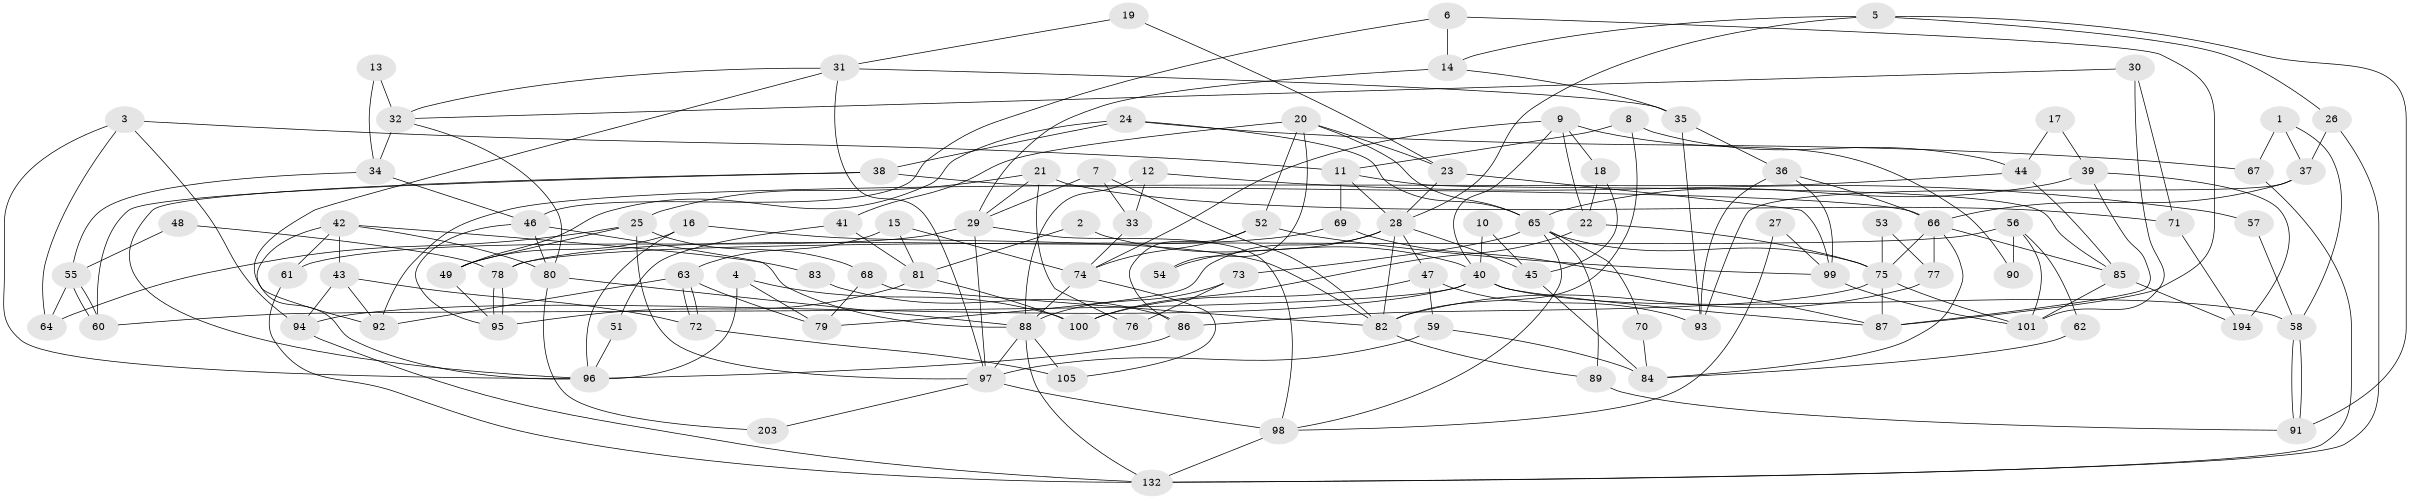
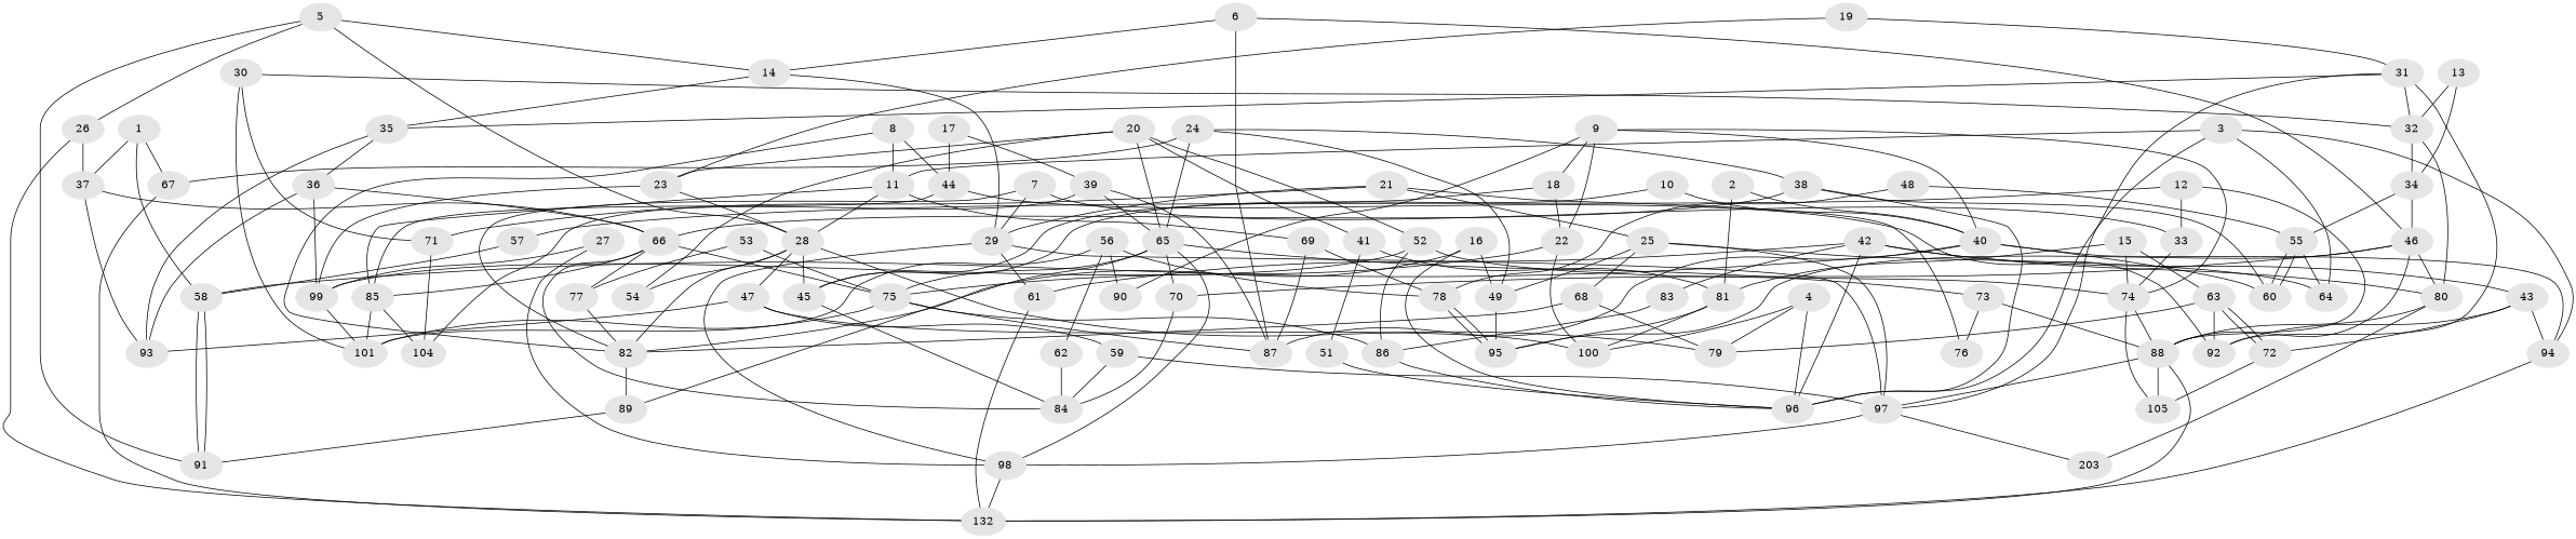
  graph {
    node [color=gray90 style=filled]
    1
    37
    58
    67
    93
    66
    91
    n8 [label=132]
    2
    40
    81
    94
    87
    60
    100
    95
    3
    11
    64
    96
    28
    69
    85
    4
    79
    5
    14
    26
    29
    35
    82
    45
    54
    47
    6
    46
    88
    80
    70
    7
    33
    97
    98
    61
    74
    89
    8
    44
    92
    9
    18
    22
    90
    75
    105
    10
    84
    78
    101
-   104 [label=194]
+   104
    12
    57
    13
    32
    34
    55
    36
    15
    63
    72
    16
    49
    17
    39
    65
    19
    23
    31
    99
    20
    41
    52
    51
    86
    73
    21
    25
    71
    76
    68
    24
    38
    n93 [label=203]
    27
    59
    30
    77
    42
    43
    83
    48
    56
    62
    53
    1 -- 37
    1 -- 58
    1 -- 67
    37 -- 93
    37 -- 66
    58 -- 91
    58 -- 91
    67 -- n8
    66 -- 85
    66 -- 75
    66 -- 84
    66 -- 77
    2 -- 40
    2 -- 81
    40 -- 58
    40 -- 94
    40 -- 87
    40 -- 60
    81 -- 100
    81 -- 95
    94 -- n8
    3 -- 94
    3 -- 11
    3 -- 64
    3 -- 96
    11 -- 28
    11 -- 69
    11 -- 85
    28 -- 79
    28 -- 82
    28 -- 45
    28 -- 54
    28 -- 47
    69 -- 87
    69 -- 78
    85 -- 101
    85 -- 104
    4 -- 100
    4 -- 96
    4 -- 79
    5 -- 91
    5 -- 28
    5 -- 14
    5 -- 26
    14 -- 29
    14 -- 35
    26 -- 37
    26 -- n8
    29 -- 97
    29 -- 98
    29 -- 61
    35 -- 93
    35 -- 36
    82 -- 89
    45 -- 84
    47 -- 93
    47 -- 100
    47 -- 59
    6 -- 87
    6 -- 14
    6 -- 46
    46 -- 95
    46 -- 88
    46 -- 80
+   46 -- 70
    88 -- n8
    88 -- 97
    88 -- 105
    80 -- 88
    80 -- n93
    70 -- 84
    7 -- 29
    7 -- 82
    7 -- 33
    33 -- 74
    97 -- 98
    97 -- n93
    98 -- n8
    61 -- n8
    74 -- 88
    74 -- 105
    89 -- 91
    8 -- 11
    8 -- 82
    8 -- 44
    44 -- 85
    44 -- 92
    9 -- 40
    9 -- 74
    9 -- 18
    9 -- 22
    9 -- 90
    18 -- 45
    18 -- 22
    22 -- 100
    22 -- 75
    75 -- 87
    75 -- 101
    75 -- 86
    10 -- 40
    10 -- 45
    78 -- 95
    78 -- 95
    12 -- 88
    12 -- 33
    12 -- 57
    57 -- 58
    13 -- 32
    13 -- 34
    32 -- 80
    32 -- 34
    34 -- 46
    34 -- 55
    55 -- 60
    55 -- 60
    55 -- 64
    36 -- 93
    36 -- 66
    36 -- 99
    15 -- 81
    15 -- 74
    15 -- 63
    63 -- 79
    63 -- 92
    63 -- 72
    63 -- 72
    72 -- 105
    16 -- 96
    16 -- 82
    16 -- 49
    49 -- 95
    17 -- 44
    17 -- 39
    39 -- 87
    39 -- 104
    39 -- 65
    65 -- 70
    65 -- 98
    65 -- 89
    65 -- 75
    65 -- 73
    19 -- 23
    19 -- 31
    23 -- 28
    23 -- 99
    31 -- 35
    31 -- 97
    31 -- 92
    31 -- 32
    99 -- 101
    20 -- 54
    20 -- 65
    20 -- 23
    20 -- 41
    20 -- 52
    41 -- 81
    41 -- 51
    52 -- 74
    52 -- 99
    52 -- 86
    51 -- 96
    86 -- 96
    73 -- 88
    73 -- 76
    21 -- 29
    21 -- 25
    21 -- 71
    21 -- 76
    25 -- 64
    25 -- 97
    25 -- 49
    25 -- 68
    71 -- 104
    68 -- 79
    68 -- 82
    24 -- 67
    24 -- 49
    24 -- 65
    24 -- 38
    38 -- 66
    38 -- 60
    38 -- 96
    27 -- 98
    27 -- 99
    59 -- 97
    59 -- 84
    30 -- 101
    30 -- 32
    30 -- 71
    77 -- 82
    42 -- 96
    42 -- 80
    42 -- 61
    42 -- 43
    42 -- 83
    43 -- 94
    43 -- 92
    43 -- 72
    83 -- 86
    48 -- 78
    48 -- 55
    56 -- 90
    56 -- 78
    56 -- 101
    56 -- 62
    62 -- 84
    53 -- 75
    53 -- 77
  }
